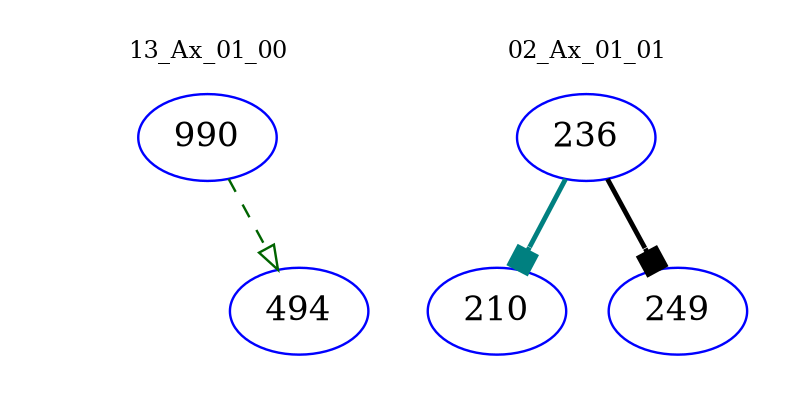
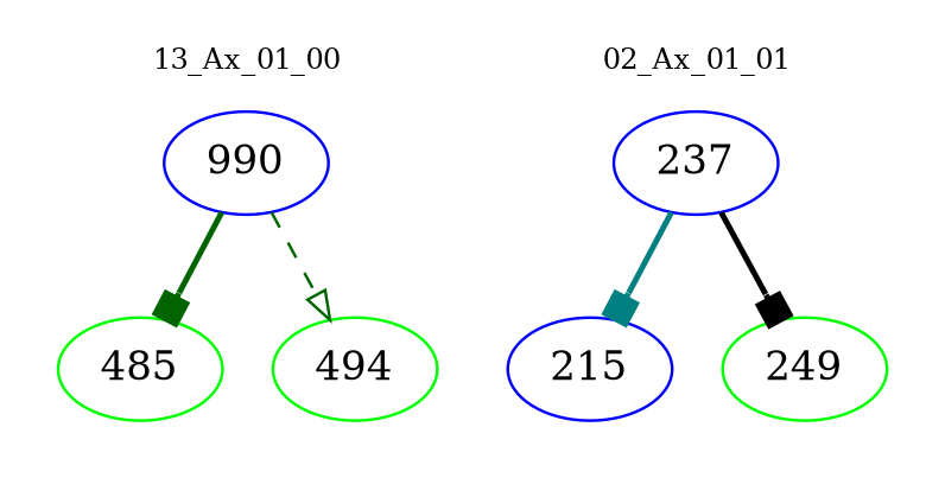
  digraph {
    node [color=blue]
    edge [arrowhead=box color=darkgreen style=bold]
    n1 [label=990]
-   n3 [label=494]
-   n4 [label=236]
-   n5 [label=210]
-   n6 [label=249]
+   n2 [color=green label=485]
+   n3 [color=green label=494]
+   n4 [label=237]
+   n5 [label=215]
+   n6 [color=green label=249]
    subgraph cluster_1 {
      color=white
      fontsize=10
      label="13_Ax_01_00"
      n1
+     n2
      n3
    }
    subgraph cluster_2 {
      color=white
      fontsize=10
      label="02_Ax_01_01"
      n4
      n5
      n6
    }
+   n1 -> n2
    n1 -> n3 [arrowhead=onormal style=dashed]
    n4 -> n5 [color=teal]
    n4 -> n6 [color=black]
  }
